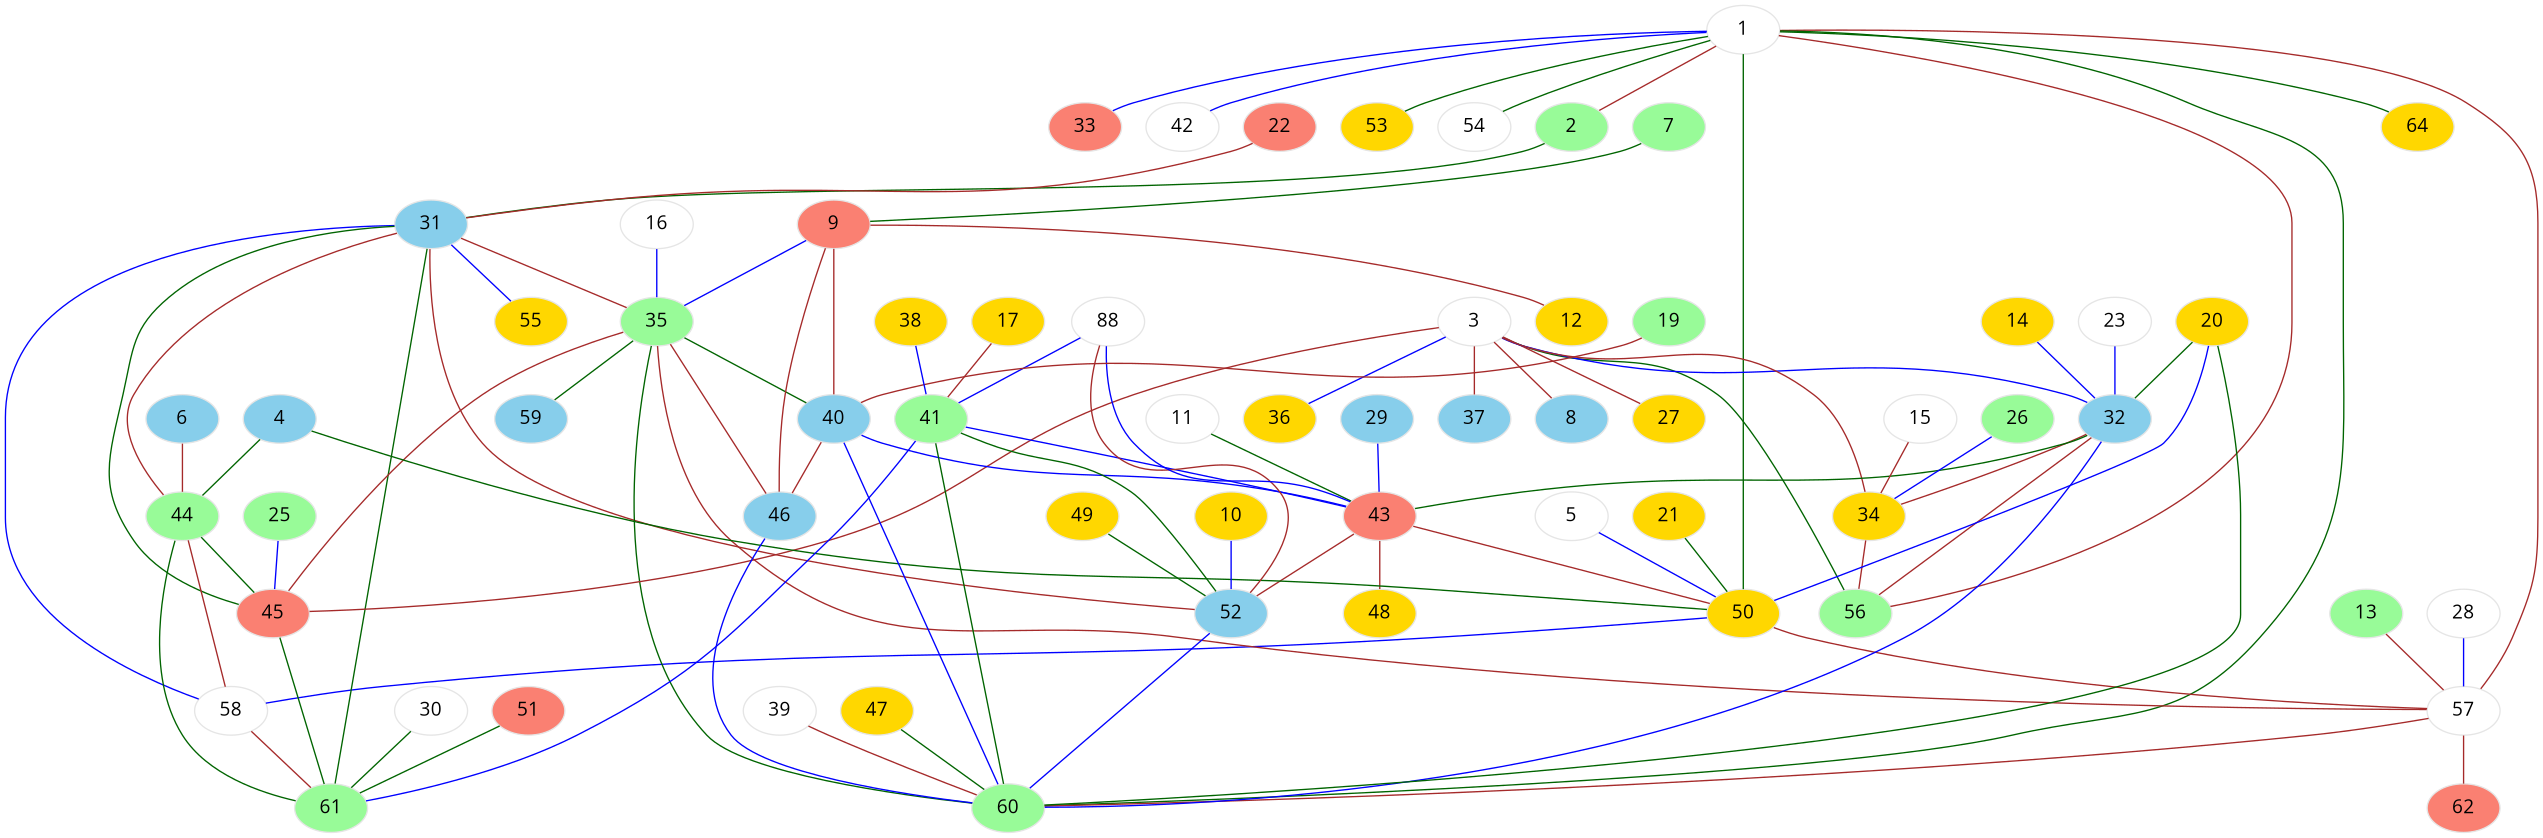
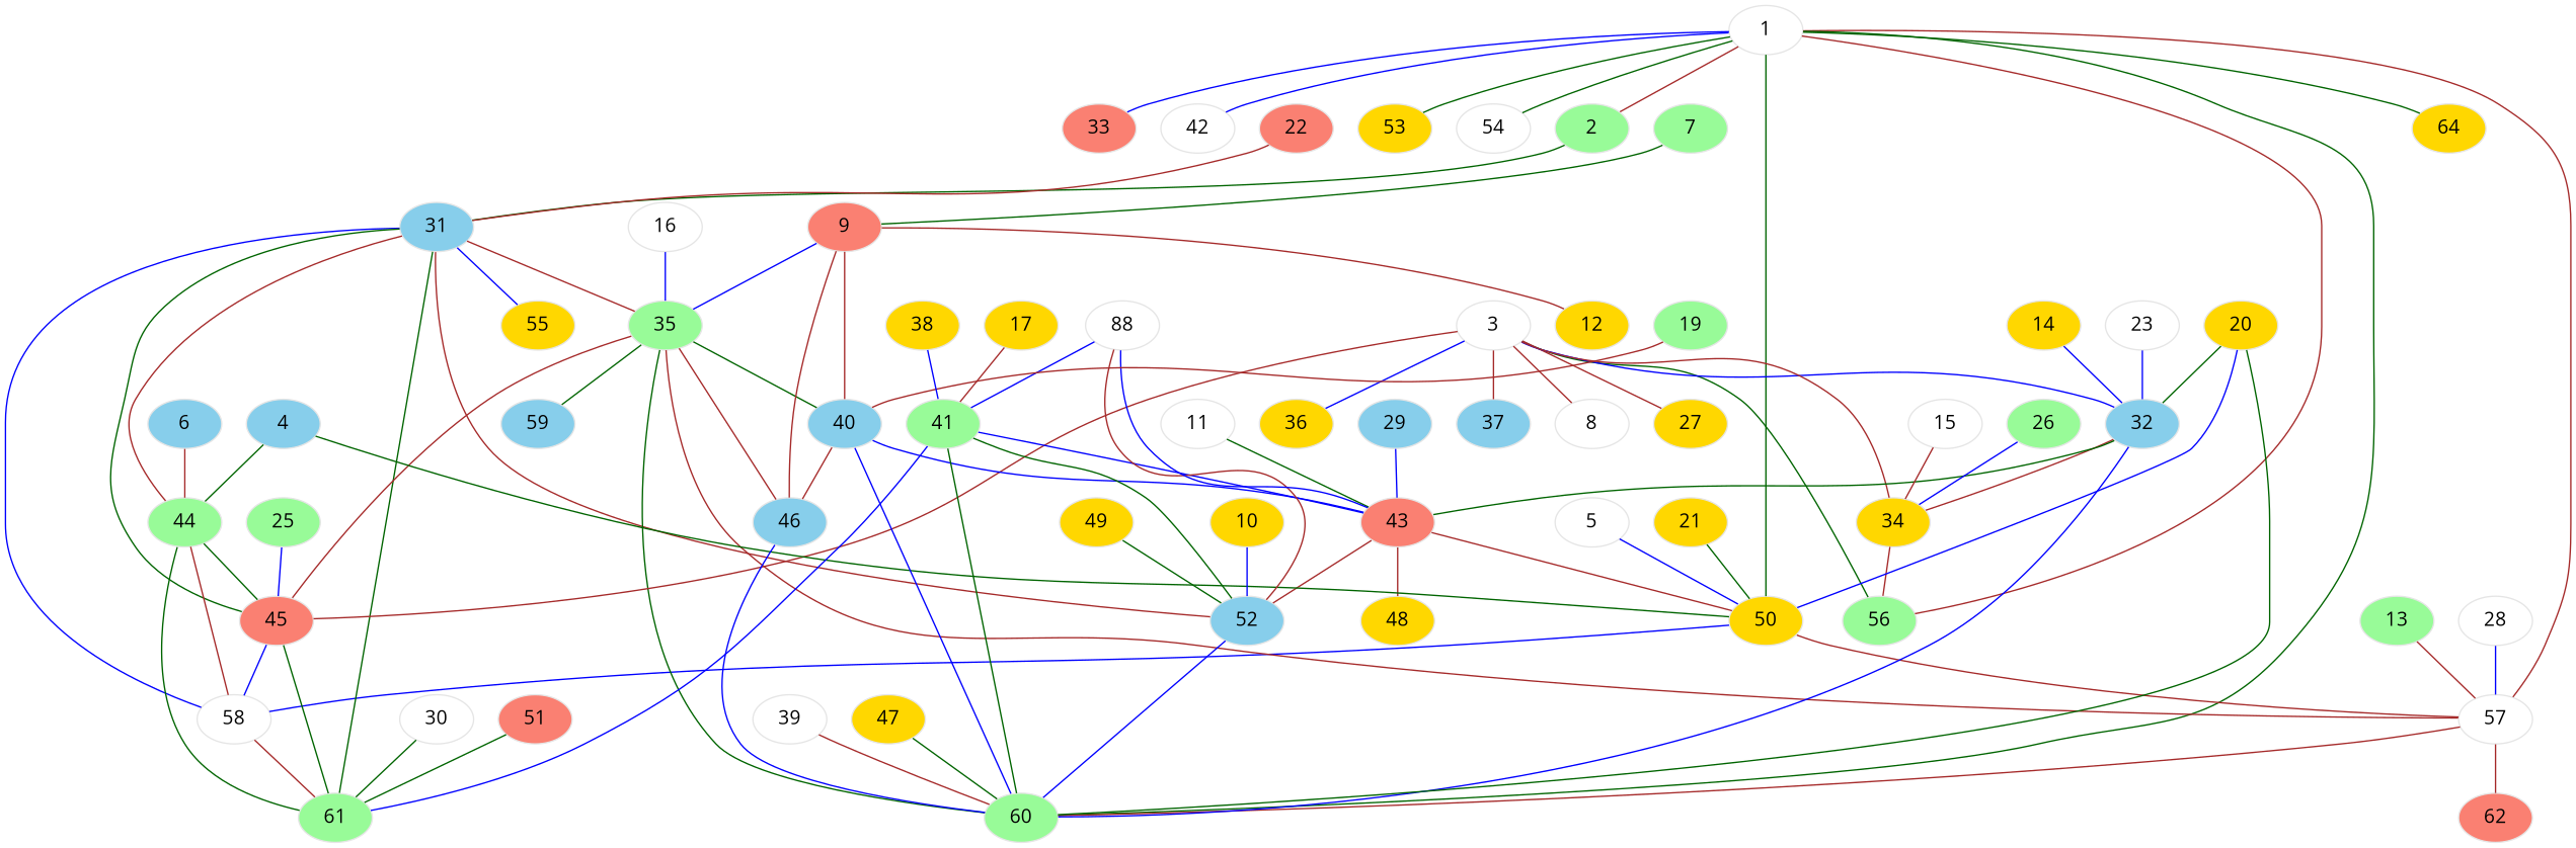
  graph {
    fontname="Open Sans"
    node [color=gray90 fillcolor=gold fontname="Open Sans" style=filled]
    edge [color=brown fontname="Open Sans" weight=1.0]
    1 [fillcolor=white]
    2 [fillcolor=palegreen]
    n3 [label=64]
    33 [fillcolor=salmon]
    42 [fillcolor=white]
    50
    53
    54 [fillcolor=white]
    56 [fillcolor=palegreen]
    57 [fillcolor=white]
    60 [fillcolor=palegreen]
    31 [fillcolor=skyblue]
    58 [fillcolor=white]
    62 [fillcolor=salmon]
    45 [fillcolor=salmon]
    44 [fillcolor=palegreen]
    35 [fillcolor=palegreen]
    52 [fillcolor=skyblue]
    61 [fillcolor=palegreen]
    55
    3 [fillcolor=white]
-   8 [fillcolor=skyblue]
+   8 [fillcolor=white]
    27
    32 [fillcolor=skyblue]
    34
    36
    37 [fillcolor=skyblue]
    43 [fillcolor=salmon]
    4 [fillcolor=skyblue]
    5 [fillcolor=white]
    6 [fillcolor=skyblue]
    7 [fillcolor=palegreen]
    9 [fillcolor=salmon]
    12
    40 [fillcolor=skyblue]
    46 [fillcolor=skyblue]
    59 [fillcolor=skyblue]
    10
    11 [fillcolor=white]
    48
    13 [fillcolor=palegreen]
    14
    15 [fillcolor=white]
    16 [fillcolor=white]
    41 [fillcolor=palegreen]
    17
    n47 [fillcolor=white label=88]
    19 [fillcolor=palegreen]
    20
    21
    22 [fillcolor=salmon]
    23 [fillcolor=white]
    25 [fillcolor=palegreen]
    26 [fillcolor=palegreen]
    28 [fillcolor=white]
    29 [fillcolor=skyblue]
    30 [fillcolor=white]
    38
    39 [fillcolor=white]
    47
    49
    51 [fillcolor=salmon]
    1 -- 2
    1 -- n3 [color=darkgreen]
    1 -- 33 [color=blue]
    1 -- 42 [color=blue]
    1 -- 50 [color=darkgreen weight=4.0]
    1 -- 53 [color=darkgreen]
    1 -- 54 [color=darkgreen]
    1 -- 56
    1 -- 57 [weight=4.0]
    1 -- 60 [color=darkgreen weight=2.0]
    2 -- 31 [color=darkgreen]
    50 -- 57
    50 -- 58 [color=blue]
    57 -- 60
    57 -- 62
    31 -- 58 [color=blue weight=2.0]
    31 -- 45 [color=darkgreen]
    31 -- 44
    31 -- 35
    31 -- 52
    31 -- 61 [color=darkgreen]
    31 -- 55 [color=blue]
    58 -- 61 [weight=2.0]
+   45 -- 58 [color=blue weight=2.0]
    45 -- 61 [color=darkgreen]
    44 -- 58 [weight=2.0]
    44 -- 45 [color=darkgreen]
    44 -- 61 [color=darkgreen]
    35 -- 57
    35 -- 60 [color=darkgreen]
    35 -- 45
    35 -- 40 [color=darkgreen weight=2.0]
    35 -- 46
    35 -- 59 [color=darkgreen]
    52 -- 60 [color=blue]
    3 -- 56 [color=darkgreen weight=3.0]
    3 -- 45
    3 -- 8
    3 -- 27
    3 -- 32 [color=blue weight=3.0]
    3 -- 34 [weight=3.0]
    3 -- 36 [color=blue]
    3 -- 37
-   32 -- 56
    32 -- 60 [color=blue]
    32 -- 34
    32 -- 43 [color=darkgreen]
    34 -- 56
    43 -- 50
    43 -- 52 [weight=3.0]
    43 -- 48
    4 -- 50 [color=darkgreen]
    4 -- 44 [color=darkgreen]
    5 -- 50 [color=blue]
    6 -- 44
    7 -- 9 [color=darkgreen]
    9 -- 35 [color=blue]
    9 -- 12
    9 -- 40 [weight=2.0]
    9 -- 46
    40 -- 60 [color=blue weight=2.0]
    40 -- 43 [color=blue]
    40 -- 46 [weight=2.0]
    46 -- 60 [color=blue]
    10 -- 52 [color=blue]
    11 -- 43 [color=darkgreen]
    13 -- 57
    14 -- 32 [color=blue]
    15 -- 34
    16 -- 35 [color=blue]
    41 -- 60 [color=darkgreen]
    41 -- 52 [color=darkgreen]
    41 -- 61 [color=blue]
    41 -- 43 [color=blue weight=3.0]
    17 -- 41
    n47 -- 52
    n47 -- 43 [color=blue weight=3.0]
    n47 -- 41 [color=blue]
    19 -- 40
    20 -- 50 [color=blue]
    20 -- 60 [color=darkgreen]
    20 -- 32 [color=darkgreen]
    21 -- 50 [color=darkgreen]
    22 -- 31
    23 -- 32 [color=blue]
    25 -- 45 [color=blue]
    26 -- 34 [color=blue]
    28 -- 57 [color=blue]
    29 -- 43 [color=blue]
    30 -- 61 [color=darkgreen]
    38 -- 41 [color=blue]
    39 -- 60
    47 -- 60 [color=darkgreen]
    49 -- 52 [color=darkgreen]
    51 -- 61 [color=darkgreen]
  }
